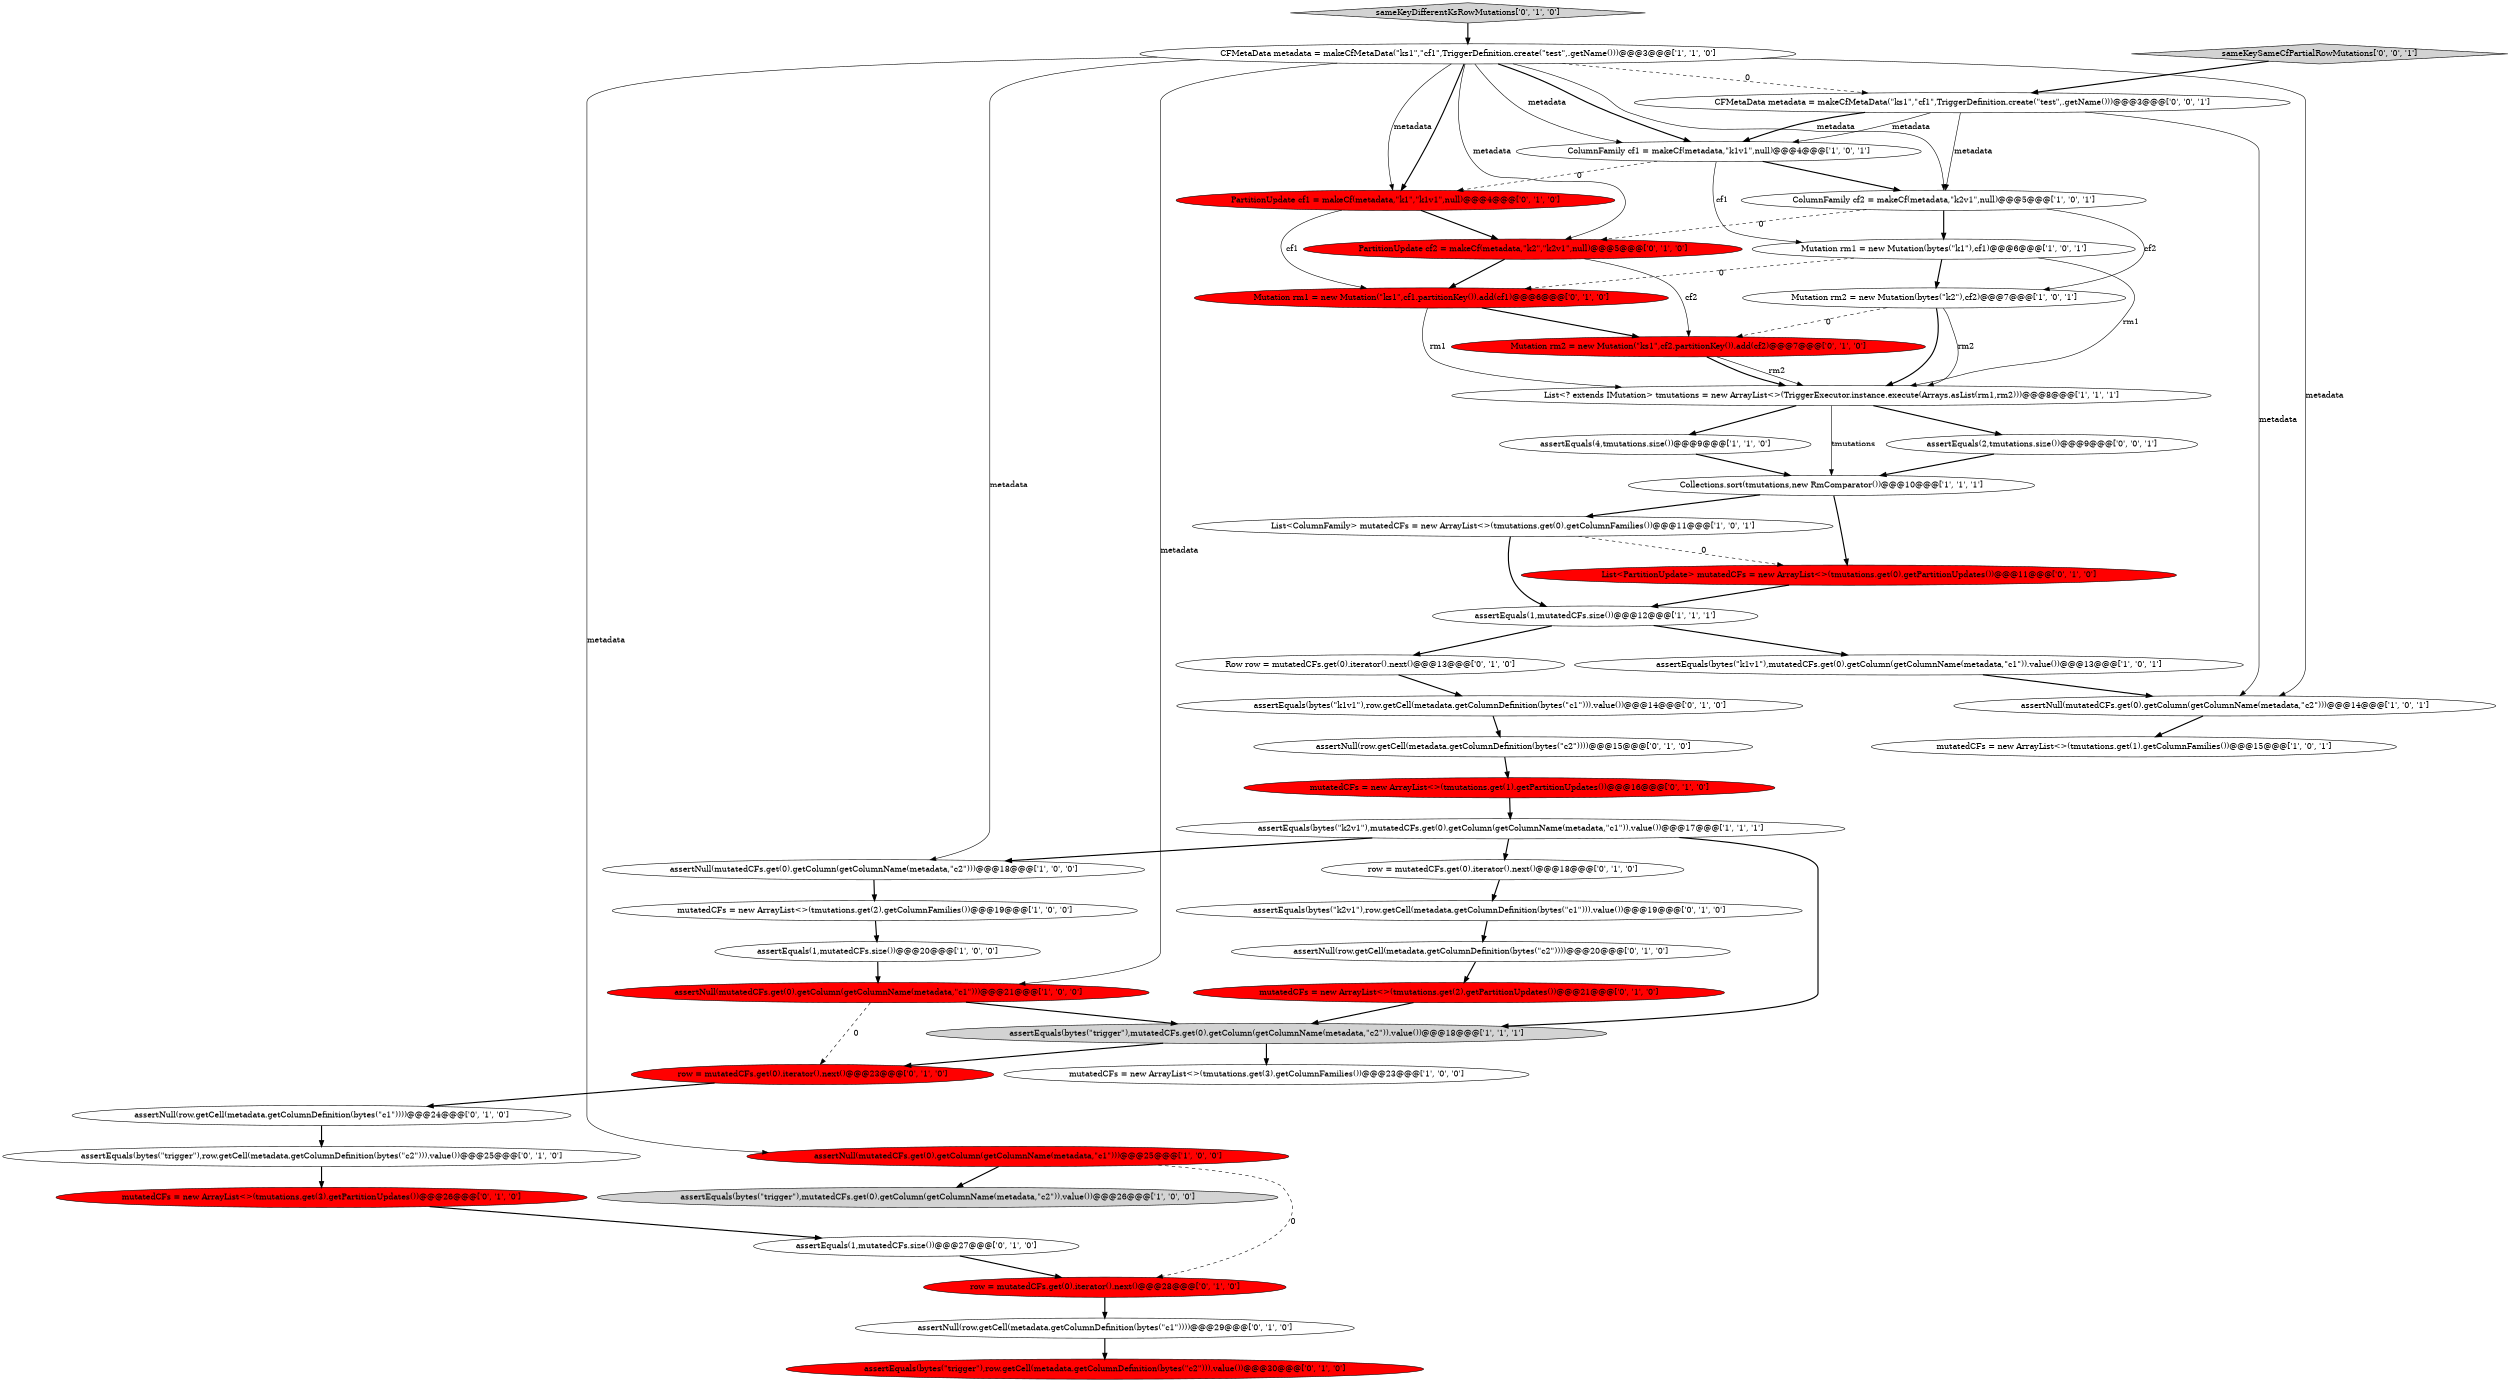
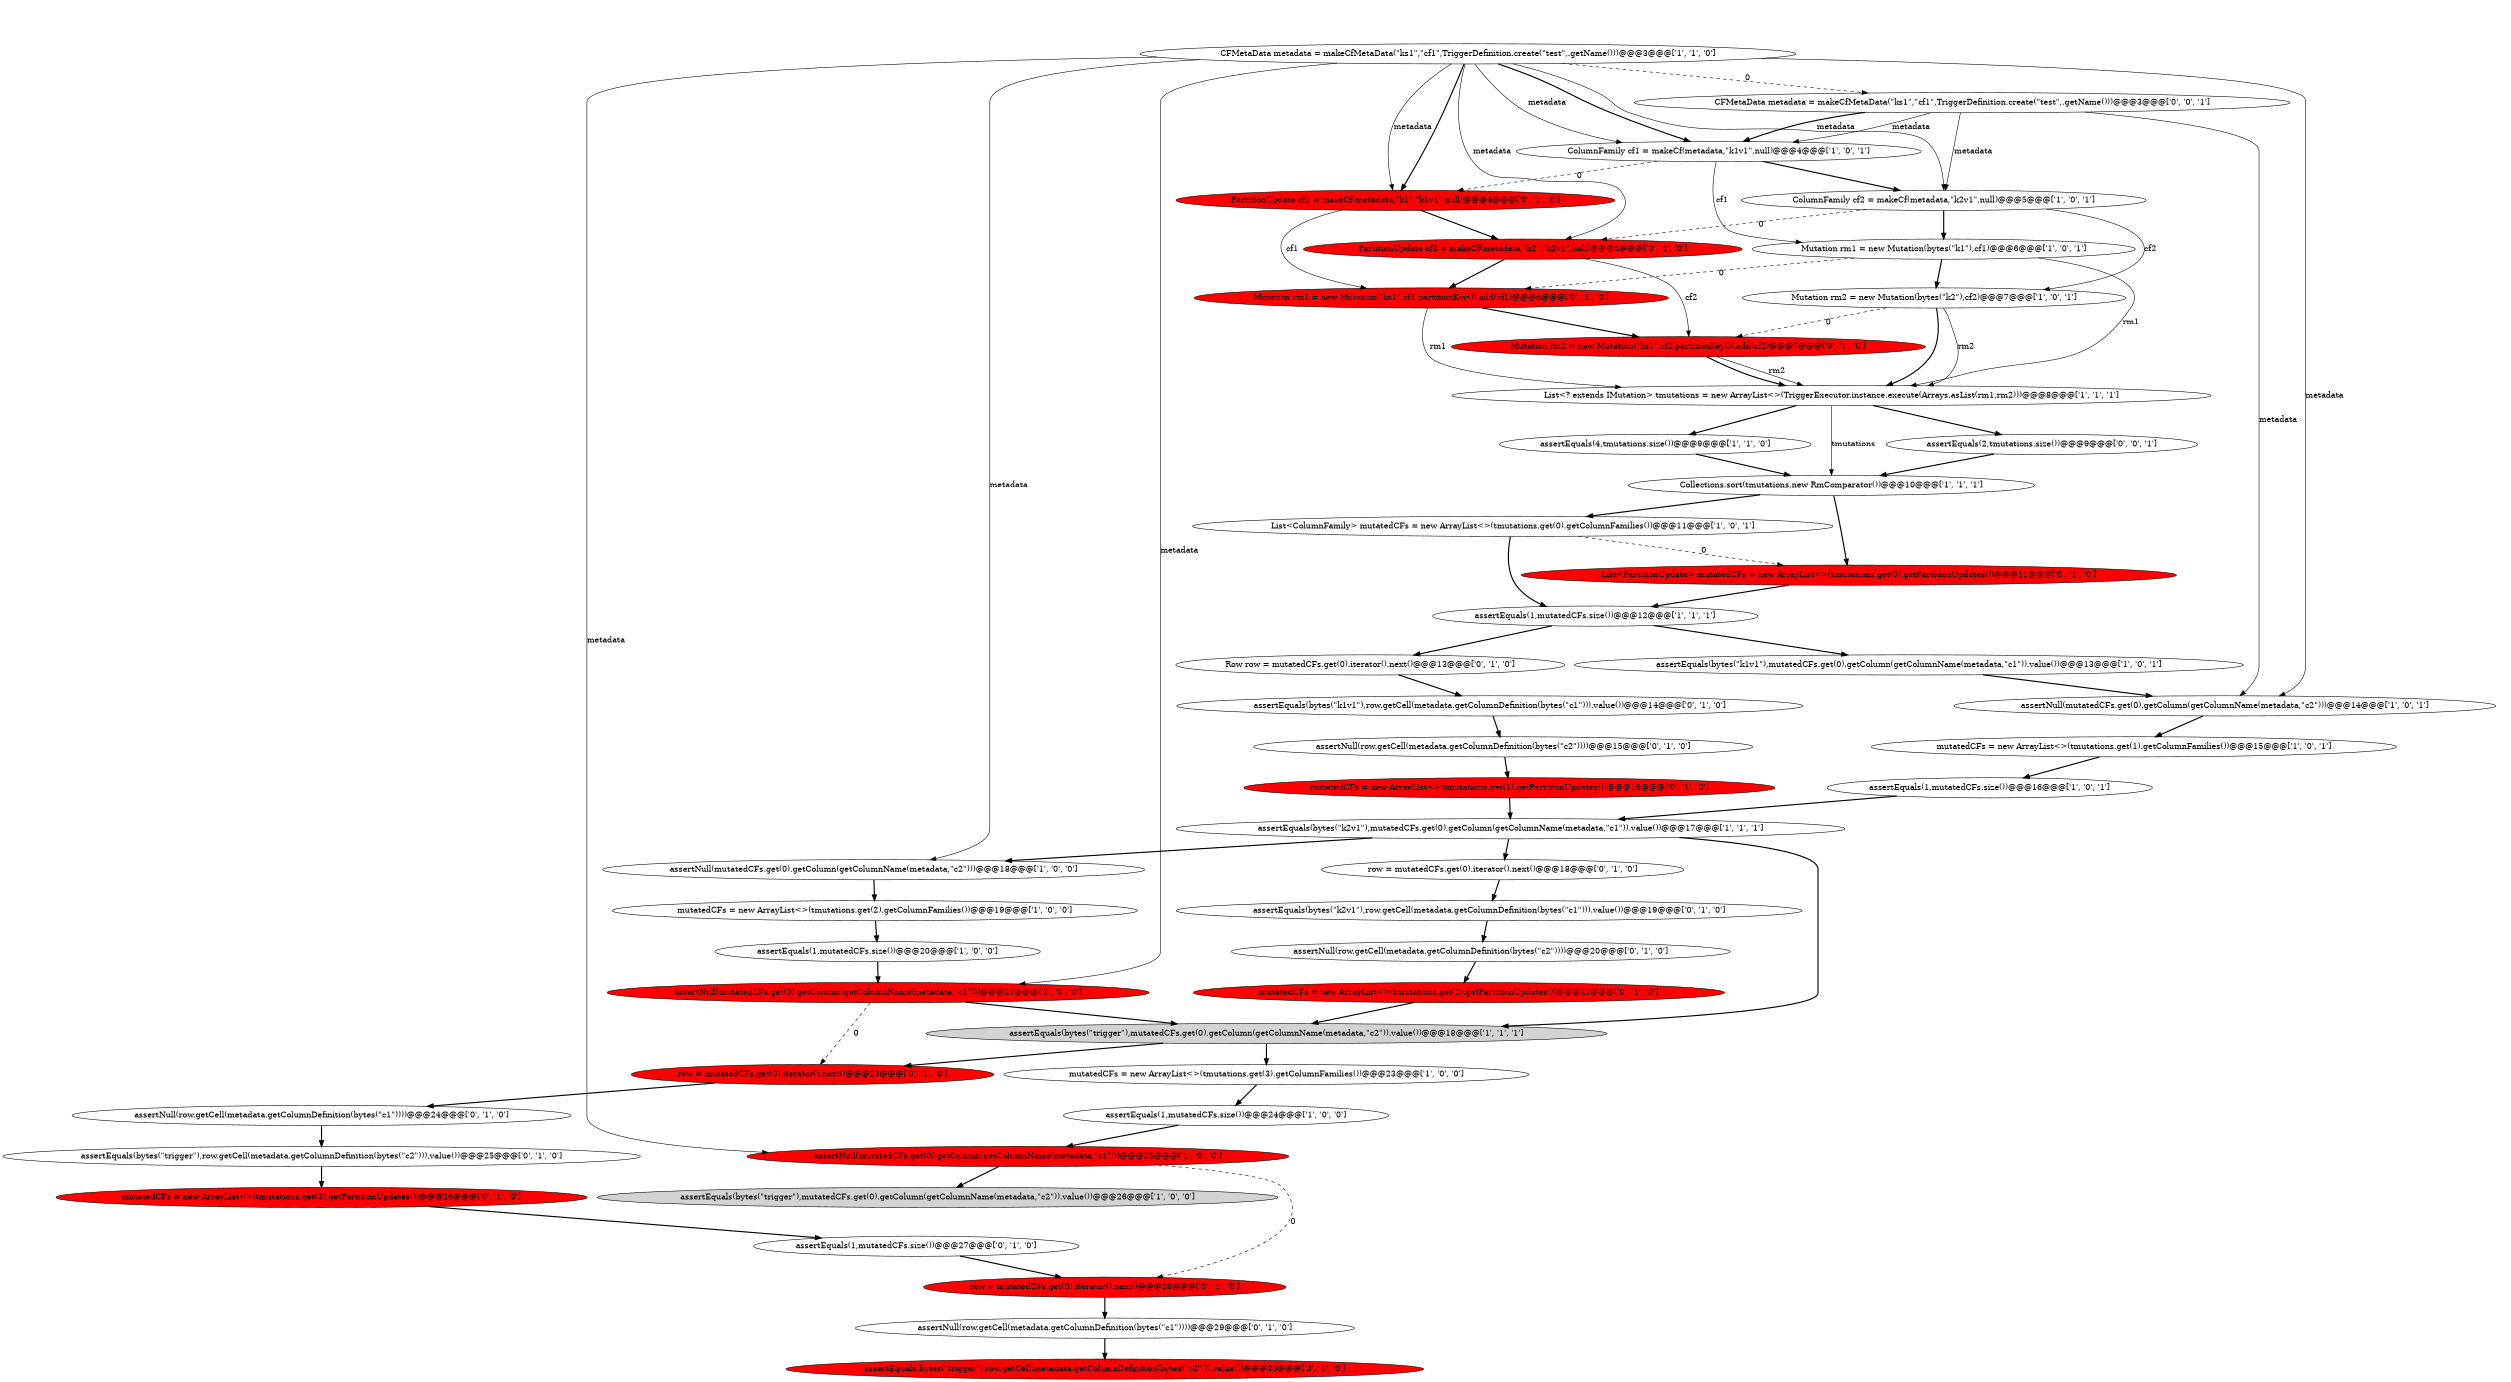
  digraph {
    node [fillcolor=white shape=ellipse style=filled]
    edge [style=bold]
    n1 [label="assertEquals(bytes(\"k1v1\"),row.getCell(metadata.getColumnDefinition(bytes(\"c1\"))).value())@@@14@@@['0', '1', '0']"]
    n2 [label="assertNull(row.getCell(metadata.getColumnDefinition(bytes(\"c2\"))))@@@15@@@['0', '1', '0']"]
    n3 [fillcolor=red label="mutatedCFs = new ArrayList<>(tmutations.get(1).getPartitionUpdates())@@@16@@@['0', '1', '0']"]
    n4 [label="assertEquals(bytes(\"k2v1\"),row.getCell(metadata.getColumnDefinition(bytes(\"c1\"))).value())@@@19@@@['0', '1', '0']"]
    n5 [label="assertNull(row.getCell(metadata.getColumnDefinition(bytes(\"c2\"))))@@@20@@@['0', '1', '0']"]
    n6 [fillcolor=red label="mutatedCFs = new ArrayList<>(tmutations.get(2).getPartitionUpdates())@@@21@@@['0', '1', '0']"]
    n7 [label="CFMetaData metadata = makeCfMetaData(\"ks1\",\"cf1\",TriggerDefinition.create(\"test\",.getName()))@@@3@@@['1', '1', '0']"]
    n8 [fillcolor=red label="assertNull(mutatedCFs.get(0).getColumn(getColumnName(metadata,\"c1\")))@@@21@@@['1', '0', '0']"]
    n9 [label="assertNull(mutatedCFs.get(0).getColumn(getColumnName(metadata,\"c2\")))@@@14@@@['1', '0', '1']"]
    n10 [label="assertNull(mutatedCFs.get(0).getColumn(getColumnName(metadata,\"c2\")))@@@18@@@['1', '0', '0']"]
    n11 [label="ColumnFamily cf1 = makeCf(metadata,\"k1v1\",null)@@@4@@@['1', '0', '1']"]
    n12 [fillcolor=red label="PartitionUpdate cf1 = makeCf(metadata,\"k1\",\"k1v1\",null)@@@4@@@['0', '1', '0']"]
    n13 [label="ColumnFamily cf2 = makeCf(metadata,\"k2v1\",null)@@@5@@@['1', '0', '1']"]
    n14 [fillcolor=red label="PartitionUpdate cf2 = makeCf(metadata,\"k2\",\"k2v1\",null)@@@5@@@['0', '1', '0']"]
    n15 [label="CFMetaData metadata = makeCfMetaData(\"ks1\",\"cf1\",TriggerDefinition.create(\"test\",.getName()))@@@3@@@['0', '0', '1']"]
    n16 [fillcolor=red label="assertNull(mutatedCFs.get(0).getColumn(getColumnName(metadata,\"c1\")))@@@25@@@['1', '0', '0']"]
    n17 [label="Collections.sort(tmutations,new RmComparator())@@@10@@@['1', '1', '1']"]
    n18 [label="List<ColumnFamily> mutatedCFs = new ArrayList<>(tmutations.get(0).getColumnFamilies())@@@11@@@['1', '0', '1']"]
    n19 [fillcolor=red label="List<PartitionUpdate> mutatedCFs = new ArrayList<>(tmutations.get(0).getPartitionUpdates())@@@11@@@['0', '1', '0']"]
    n20 [label="assertEquals(1,mutatedCFs.size())@@@12@@@['1', '1', '1']"]
    n21 [fillcolor=red label="row = mutatedCFs.get(0).iterator().next()@@@23@@@['0', '1', '0']"]
    n22 [fillcolor=lightgray label="assertEquals(bytes(\"trigger\"),mutatedCFs.get(0).getColumn(getColumnName(metadata,\"c2\")).value())@@@18@@@['1', '1', '1']"]
    n23 [label="assertNull(row.getCell(metadata.getColumnDefinition(bytes(\"c1\"))))@@@24@@@['0', '1', '0']"]
    n24 [label="mutatedCFs = new ArrayList<>(tmutations.get(3).getColumnFamilies())@@@23@@@['1', '0', '0']"]
    n25 [label="assertEquals(2,tmutations.size())@@@9@@@['0', '0', '1']"]
+   n26 [label="assertEquals(1,mutatedCFs.size())@@@24@@@['1', '0', '0']"]
    n27 [label="assertNull(row.getCell(metadata.getColumnDefinition(bytes(\"c1\"))))@@@29@@@['0', '1', '0']"]
    n28 [fillcolor=red label="assertEquals(bytes(\"trigger\"),row.getCell(metadata.getColumnDefinition(bytes(\"c2\"))).value())@@@30@@@['0', '1', '0']"]
    n29 [label="mutatedCFs = new ArrayList<>(tmutations.get(2).getColumnFamilies())@@@19@@@['1', '0', '0']"]
    n30 [label="assertEquals(1,mutatedCFs.size())@@@20@@@['1', '0', '0']"]
    n31 [label="row = mutatedCFs.get(0).iterator().next()@@@18@@@['0', '1', '0']"]
    n32 [label="assertEquals(bytes(\"k2v1\"),mutatedCFs.get(0).getColumn(getColumnName(metadata,\"c1\")).value())@@@17@@@['1', '1', '1']"]
    n33 [label="Row row = mutatedCFs.get(0).iterator().next()@@@13@@@['0', '1', '0']"]
    n34 [label="assertEquals(bytes(\"k1v1\"),mutatedCFs.get(0).getColumn(getColumnName(metadata,\"c1\")).value())@@@13@@@['1', '0', '1']"]
    n35 [label="mutatedCFs = new ArrayList<>(tmutations.get(1).getColumnFamilies())@@@15@@@['1', '0', '1']"]
+   n36 [label="assertEquals(1,mutatedCFs.size())@@@16@@@['1', '0', '1']"]
    n37 [label="Mutation rm1 = new Mutation(bytes(\"k1\"),cf1)@@@6@@@['1', '0', '1']"]
    n38 [fillcolor=red label="Mutation rm1 = new Mutation(\"ks1\",cf1.partitionKey()).add(cf1)@@@6@@@['0', '1', '0']"]
    n39 [label="Mutation rm2 = new Mutation(bytes(\"k2\"),cf2)@@@7@@@['1', '0', '1']"]
    n40 [label="List<? extends IMutation> tmutations = new ArrayList<>(TriggerExecutor.instance.execute(Arrays.asList(rm1,rm2)))@@@8@@@['1', '1', '1']"]
    n41 [fillcolor=red label="Mutation rm2 = new Mutation(\"ks1\",cf2.partitionKey()).add(cf2)@@@7@@@['0', '1', '0']"]
    n42 [label="assertEquals(bytes(\"trigger\"),row.getCell(metadata.getColumnDefinition(bytes(\"c2\"))).value())@@@25@@@['0', '1', '0']"]
    n43 [fillcolor=red label="mutatedCFs = new ArrayList<>(tmutations.get(3).getPartitionUpdates())@@@26@@@['0', '1', '0']"]
-   n44 [fillcolor=lightgray label="sameKeySameCfPartialRowMutations['0', '0', '1']" shape=diamond]
    n45 [fillcolor=red label="row = mutatedCFs.get(0).iterator().next()@@@28@@@['0', '1', '0']"]
    n46 [fillcolor=lightgray label="assertEquals(bytes(\"trigger\"),mutatedCFs.get(0).getColumn(getColumnName(metadata,\"c2\")).value())@@@26@@@['1', '0', '0']"]
    n47 [label="assertEquals(1,mutatedCFs.size())@@@27@@@['0', '1', '0']"]
    n48 [label="assertEquals(4,tmutations.size())@@@9@@@['1', '1', '0']"]
-   n49 [fillcolor=lightgray label="sameKeyDifferentKsRowMutations['0', '1', '0']" shape=diamond]
    n1 -> n2
    n2 -> n3
    n3 -> n32
    n4 -> n5
    n5 -> n6
    n6 -> n22
    n7 -> n8 [label=metadata style=solid]
    n7 -> n9 [label=metadata style=solid]
    n7 -> n10 [label=metadata style=solid]
    n7 -> n11
    n7 -> n11 [label=metadata style=solid]
    n7 -> n12
    n7 -> n12 [label=metadata style=solid]
    n7 -> n13 [label=metadata style=solid]
    n7 -> n14 [label=metadata style=solid]
    n7 -> n15 [label=0 style=dashed]
    n7 -> n16 [label=metadata style=solid]
    n8 -> n21 [label=0 style=dashed]
    n8 -> n22
    n9 -> n35
    n10 -> n29
    n11 -> n12 [label=0 style=dashed]
    n11 -> n13
    n11 -> n37 [label=cf1 style=solid]
    n12 -> n14
    n12 -> n38 [label=cf1 style=solid]
    n13 -> n14 [label=0 style=dashed]
    n13 -> n37
    n13 -> n39 [label=cf2 style=solid]
    n14 -> n38
    n14 -> n41 [label=cf2 style=solid]
    n15 -> n9 [label=metadata style=solid]
    n15 -> n11 [label=metadata style=solid]
    n15 -> n11
    n15 -> n13 [label=metadata style=solid]
    n16 -> n45 [label=0 style=dashed]
    n16 -> n46
    n17 -> n18
    n17 -> n19
    n18 -> n19 [label=0 style=dashed]
    n18 -> n20
    n19 -> n20
    n20 -> n33
    n20 -> n34
    n21 -> n23
    n22 -> n21
    n22 -> n24
    n23 -> n42
+   n24 -> n26
    n25 -> n17
+   n26 -> n16
    n27 -> n28
    n29 -> n30
    n30 -> n8
    n31 -> n4
    n32 -> n10
    n32 -> n22
    n32 -> n31
    n33 -> n1
    n34 -> n9
+   n35 -> n36
+   n36 -> n32
    n37 -> n38 [label=0 style=dashed]
    n37 -> n39
    n37 -> n40 [label=rm1 style=solid]
    n38 -> n40 [label=rm1 style=solid]
    n38 -> n41
    n39 -> n40 [label=rm2 style=solid]
    n39 -> n40
    n39 -> n41 [label=0 style=dashed]
    n40 -> n17 [label=tmutations style=solid]
    n40 -> n25
    n40 -> n48
    n41 -> n40 [label=rm2 style=solid]
    n41 -> n40
    n42 -> n43
    n43 -> n47
-   n44 -> n15
    n45 -> n27
    n47 -> n45
    n48 -> n17
-   n49 -> n7
  }
